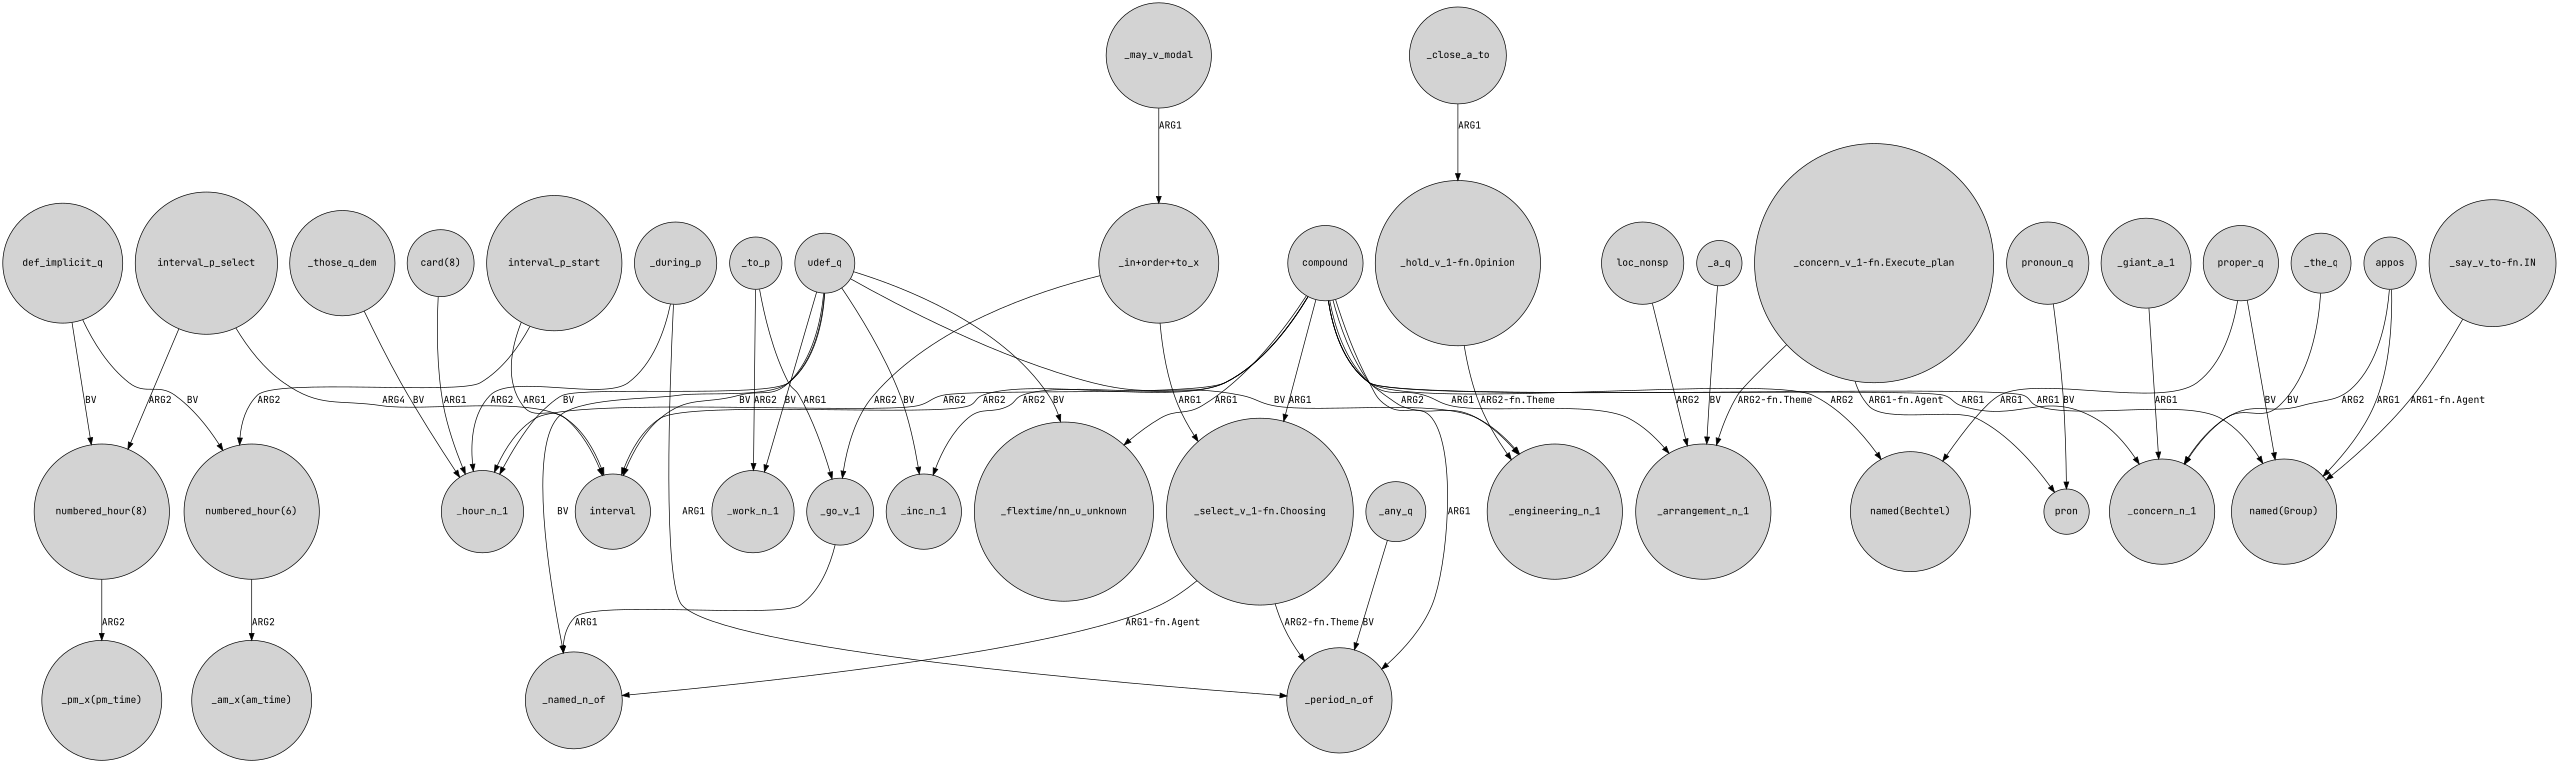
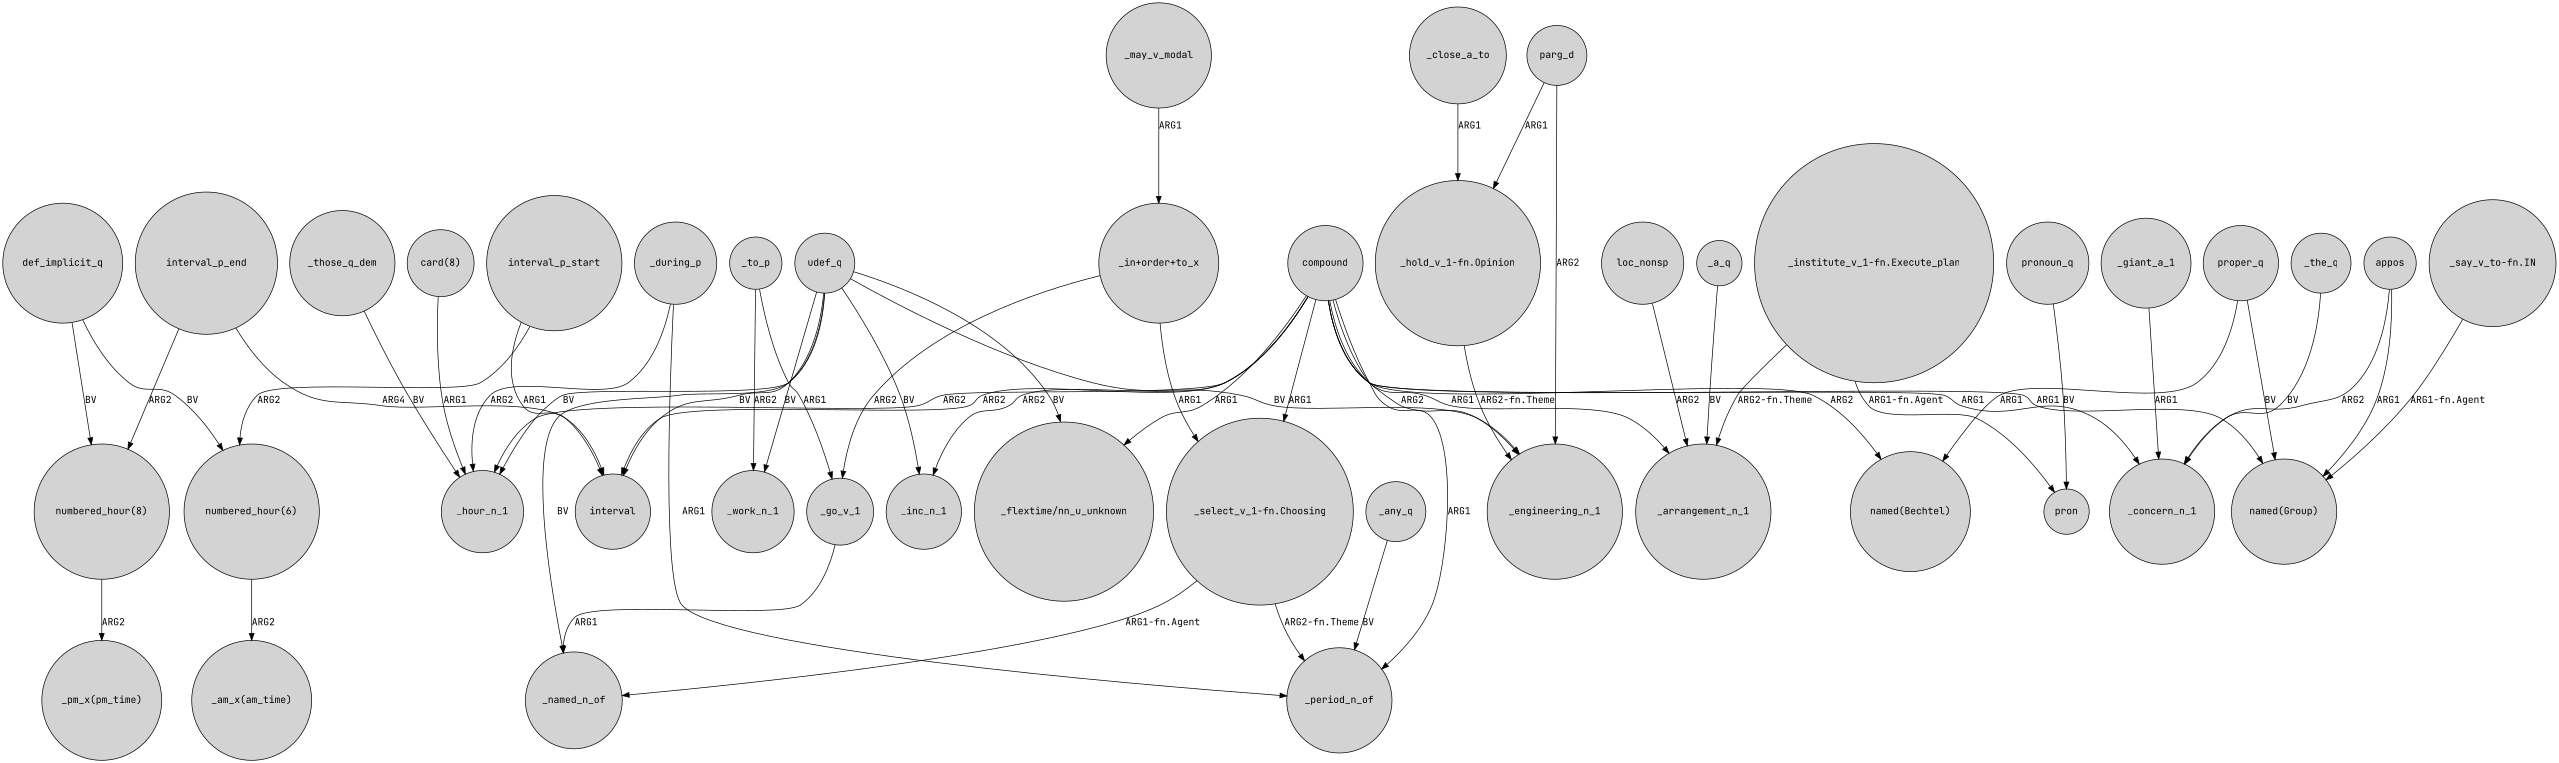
  digraph {
    fontname="JetBrains Mono"
    node [fontname="JetBrains Mono" shape=circle style=filled]
    edge [fontname="JetBrains Mono"]
    "card(8)"
    _hour_n_1
    interval_p_start
    "numbered_hour(6)"
    interval
    "_am_x(am_time)"
    _during_p
    _period_n_of
    udef_q
    _inc_n_1
    n11 [label=_named_n_of]
    "_flextime/nn_u_unknown"
    _engineering_n_1
    _work_n_1
-   "_institute_v_1-fn.Execute_plan" [label="_concern_v_1-fn.Execute_plan"]
+   "_institute_v_1-fn.Execute_plan"
    _arrangement_n_1
    pron
    compound
    _concern_n_1
    "named(Group)"
    "named(Bechtel)"
    "_select_v_1-fn.Choosing"
    _close_a_to
    "_hold_v_1-fn.Opinion"
+   parg_d
    _may_v_modal
    "_in+order+to_x"
    _go_v_1
    _any_q
    _giant_a_1
    _the_q
    appos
    pronoun_q
    loc_nonsp
    proper_q
    _those_q_dem
    _to_p
    def_implicit_q
    "numbered_hour(8)"
    "_pm_x(pm_time)"
-   interval_p_end [label=interval_p_select]
+   interval_p_end
    _a_q
    "_say_v_to-fn.IN"
    "card(8)" -> _hour_n_1 [label=ARG1]
    interval_p_start -> "numbered_hour(6)" [label=ARG2]
    interval_p_start -> interval [label=ARG1]
    "numbered_hour(6)" -> "_am_x(am_time)" [label=ARG2]
    _during_p -> _hour_n_1 [label=ARG2]
    _during_p -> _period_n_of [label=ARG1]
    udef_q -> _hour_n_1 [label=BV]
    udef_q -> interval [label=BV]
    udef_q -> _inc_n_1 [label=BV]
    udef_q -> n11 [label=BV]
    udef_q -> "_flextime/nn_u_unknown" [label=BV]
    udef_q -> _engineering_n_1 [label=BV]
    udef_q -> _work_n_1 [label=BV]
    "_institute_v_1-fn.Execute_plan" -> _arrangement_n_1 [label="ARG2-fn.Theme"]
    "_institute_v_1-fn.Execute_plan" -> pron [label="ARG1-fn.Agent"]
    compound -> _hour_n_1 [label=ARG2]
    compound -> interval [label=ARG2]
    compound -> _period_n_of [label=ARG1]
    compound -> _inc_n_1 [label=ARG2]
    compound -> "_flextime/nn_u_unknown" [label=ARG1]
    compound -> _engineering_n_1 [label=ARG2]
    compound -> _arrangement_n_1 [label=ARG1]
    compound -> _concern_n_1 [label=ARG1]
    compound -> "named(Group)" [label=ARG1]
    compound -> "named(Bechtel)" [label=ARG2]
    compound -> "_select_v_1-fn.Choosing" [label=ARG1]
    "_select_v_1-fn.Choosing" -> _period_n_of [label="ARG2-fn.Theme"]
    "_select_v_1-fn.Choosing" -> n11 [label="ARG1-fn.Agent"]
    _close_a_to -> "_hold_v_1-fn.Opinion" [label=ARG1]
    "_hold_v_1-fn.Opinion" -> _engineering_n_1 [label="ARG2-fn.Theme"]
+   parg_d -> _engineering_n_1 [label=ARG2]
+   parg_d -> "_hold_v_1-fn.Opinion" [label=ARG1]
    _may_v_modal -> "_in+order+to_x" [label=ARG1]
    "_in+order+to_x" -> "_select_v_1-fn.Choosing" [label=ARG1]
    "_in+order+to_x" -> _go_v_1 [label=ARG2]
    _go_v_1 -> n11 [label=ARG1]
    _any_q -> _period_n_of [label=BV]
    _giant_a_1 -> _concern_n_1 [label=ARG1]
    _the_q -> _concern_n_1 [label=BV]
    appos -> _concern_n_1 [label=ARG2]
    appos -> "named(Group)" [label=ARG1]
    pronoun_q -> pron [label=BV]
    loc_nonsp -> _arrangement_n_1 [label=ARG2]
    proper_q -> "named(Group)" [label=BV]
    proper_q -> "named(Bechtel)" [label=ARG1]
    _those_q_dem -> _hour_n_1 [label=BV]
    _to_p -> _work_n_1 [label=ARG2]
    _to_p -> _go_v_1 [label=ARG1]
    def_implicit_q -> "numbered_hour(6)" [label=BV]
    def_implicit_q -> "numbered_hour(8)" [label=BV]
    "numbered_hour(8)" -> "_pm_x(pm_time)" [label=ARG2]
    interval_p_end -> interval [label=ARG4]
    interval_p_end -> "numbered_hour(8)" [label=ARG2]
    _a_q -> _arrangement_n_1 [label=BV]
    "_say_v_to-fn.IN" -> "named(Group)" [label="ARG1-fn.Agent"]
  }
